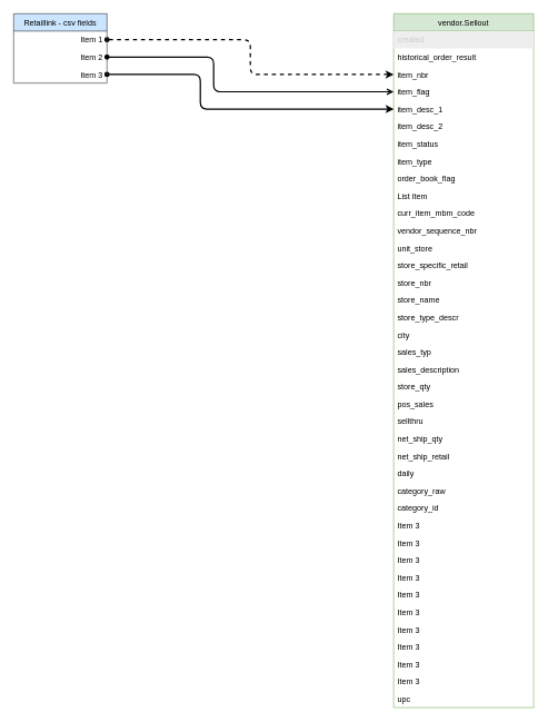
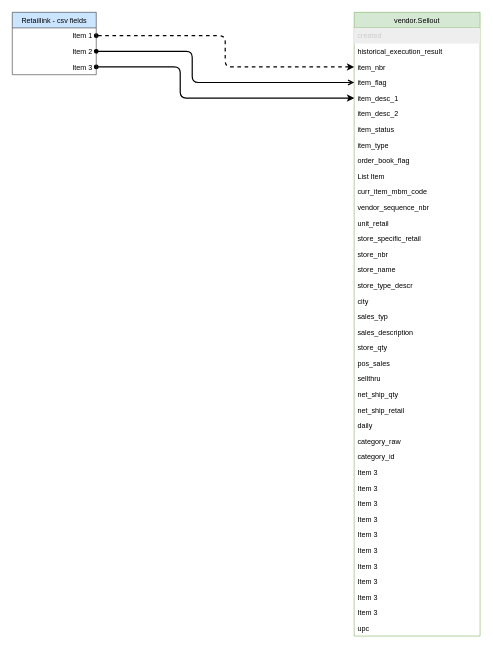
  <mxCell id="0" />
  <mxCell id="1" parent="0" />
  <mxCell id="2" value="vendor.Sellout" style="swimlane;fontStyle=0;childLayout=stackLayout;horizontal=1;startSize=26;fillColor=#d5e8d4;horizontalStack=0;resizeParent=1;resizeParentMax=0;resizeLast=0;collapsible=1;marginBottom=0;strokeColor=#82b366;" vertex="1" parent="1"><mxGeometry x="590" y="20" width="210" height="1040" as="geometry" /></mxCell>
  <mxCell id="3" value="created" style="text;fillColor=#eeeeee;align=left;verticalAlign=top;spacingLeft=4;spacingRight=4;overflow=hidden;rotatable=0;points=[[0,0.5],[1,0.5]];portConstraint=eastwest;fontColor=#CCCCCC;" vertex="1" parent="2"><mxGeometry y="26" width="210" height="26" as="geometry" /></mxCell>
- <mxCell id="4" value="historical_order_result" style="text;strokeColor=none;fillColor=none;align=left;verticalAlign=top;spacingLeft=4;spacingRight=4;overflow=hidden;rotatable=0;points=[[0,0.5],[1,0.5]];portConstraint=eastwest;" vertex="1" parent="2"><mxGeometry y="52" width="210" height="26" as="geometry" /></mxCell>
+ <mxCell id="4" value="historical_execution_result" style="text;strokeColor=none;fillColor=none;align=left;verticalAlign=top;spacingLeft=4;spacingRight=4;overflow=hidden;rotatable=0;points=[[0,0.5],[1,0.5]];portConstraint=eastwest;" vertex="1" parent="2"><mxGeometry y="52" width="210" height="26" as="geometry" /></mxCell>
  <mxCell id="5" value="item_nbr" style="text;strokeColor=none;fillColor=none;align=left;verticalAlign=top;spacingLeft=4;spacingRight=4;overflow=hidden;rotatable=0;points=[[0,0.5],[1,0.5]];portConstraint=eastwest;" vertex="1" parent="2"><mxGeometry y="78" width="210" height="26" as="geometry" /></mxCell>
  <mxCell id="6" value="item_flag" style="text;strokeColor=none;fillColor=none;align=left;verticalAlign=top;spacingLeft=4;spacingRight=4;overflow=hidden;rotatable=0;points=[[0,0.5],[1,0.5]];portConstraint=eastwest;" vertex="1" parent="2"><mxGeometry y="104" width="210" height="26" as="geometry" /></mxCell>
  <mxCell id="7" value="item_desc_1&#10;" style="text;strokeColor=none;fillColor=none;align=left;verticalAlign=top;spacingLeft=4;spacingRight=4;overflow=hidden;rotatable=0;points=[[0,0.5],[1,0.5]];portConstraint=eastwest;" vertex="1" parent="2"><mxGeometry y="130" width="210" height="26" as="geometry" /></mxCell>
  <mxCell id="8" value="item_desc_2" style="text;strokeColor=none;fillColor=none;align=left;verticalAlign=top;spacingLeft=4;spacingRight=4;overflow=hidden;rotatable=0;points=[[0,0.5],[1,0.5]];portConstraint=eastwest;" vertex="1" parent="2"><mxGeometry y="156" width="210" height="26" as="geometry" /></mxCell>
  <mxCell id="9" value="item_status" style="text;strokeColor=none;fillColor=none;align=left;verticalAlign=top;spacingLeft=4;spacingRight=4;overflow=hidden;rotatable=0;points=[[0,0.5],[1,0.5]];portConstraint=eastwest;" vertex="1" parent="2"><mxGeometry y="182" width="210" height="26" as="geometry" /></mxCell>
  <mxCell id="10" value="item_type" style="text;strokeColor=none;fillColor=none;align=left;verticalAlign=top;spacingLeft=4;spacingRight=4;overflow=hidden;rotatable=0;points=[[0,0.5],[1,0.5]];portConstraint=eastwest;" vertex="1" parent="2"><mxGeometry y="208" width="210" height="26" as="geometry" /></mxCell>
  <mxCell id="11" value="order_book_flag" style="text;strokeColor=none;fillColor=none;align=left;verticalAlign=top;spacingLeft=4;spacingRight=4;overflow=hidden;rotatable=0;points=[[0,0.5],[1,0.5]];portConstraint=eastwest;" vertex="1" parent="2"><mxGeometry y="234" width="210" height="26" as="geometry" /></mxCell>
  <mxCell id="12" value="List Item" style="text;strokeColor=none;fillColor=none;align=left;verticalAlign=top;spacingLeft=4;spacingRight=4;overflow=hidden;rotatable=0;points=[[0,0.5],[1,0.5]];portConstraint=eastwest;" vertex="1" parent="2"><mxGeometry y="260" width="210" height="26" as="geometry" /></mxCell>
  <mxCell id="13" value="curr_item_mbm_code" style="text;strokeColor=none;fillColor=none;align=left;verticalAlign=top;spacingLeft=4;spacingRight=4;overflow=hidden;rotatable=0;points=[[0,0.5],[1,0.5]];portConstraint=eastwest;" vertex="1" parent="2"><mxGeometry y="286" width="210" height="26" as="geometry" /></mxCell>
  <mxCell id="14" value="vendor_sequence_nbr" style="text;strokeColor=none;fillColor=none;align=left;verticalAlign=top;spacingLeft=4;spacingRight=4;overflow=hidden;rotatable=0;points=[[0,0.5],[1,0.5]];portConstraint=eastwest;" vertex="1" parent="2"><mxGeometry y="312" width="210" height="26" as="geometry" /></mxCell>
- <mxCell id="15" value="unit_store" style="text;strokeColor=none;fillColor=none;align=left;verticalAlign=top;spacingLeft=4;spacingRight=4;overflow=hidden;rotatable=0;points=[[0,0.5],[1,0.5]];portConstraint=eastwest;" vertex="1" parent="2"><mxGeometry y="338" width="210" height="26" as="geometry" /></mxCell>
+ <mxCell id="15" value="unit_retail" style="text;strokeColor=none;fillColor=none;align=left;verticalAlign=top;spacingLeft=4;spacingRight=4;overflow=hidden;rotatable=0;points=[[0,0.5],[1,0.5]];portConstraint=eastwest;" vertex="1" parent="2"><mxGeometry y="338" width="210" height="26" as="geometry" /></mxCell>
  <mxCell id="16" value="store_specific_retail" style="text;strokeColor=none;fillColor=none;align=left;verticalAlign=top;spacingLeft=4;spacingRight=4;overflow=hidden;rotatable=0;points=[[0,0.5],[1,0.5]];portConstraint=eastwest;" vertex="1" parent="2"><mxGeometry y="364" width="210" height="26" as="geometry" /></mxCell>
  <mxCell id="17" value="store_nbr" style="text;strokeColor=none;fillColor=none;align=left;verticalAlign=top;spacingLeft=4;spacingRight=4;overflow=hidden;rotatable=0;points=[[0,0.5],[1,0.5]];portConstraint=eastwest;" vertex="1" parent="2"><mxGeometry y="390" width="210" height="26" as="geometry" /></mxCell>
  <mxCell id="18" value="store_name" style="text;strokeColor=none;fillColor=none;align=left;verticalAlign=top;spacingLeft=4;spacingRight=4;overflow=hidden;rotatable=0;points=[[0,0.5],[1,0.5]];portConstraint=eastwest;" vertex="1" parent="2"><mxGeometry y="416" width="210" height="26" as="geometry" /></mxCell>
  <mxCell id="19" value="store_type_descr" style="text;strokeColor=none;fillColor=none;align=left;verticalAlign=top;spacingLeft=4;spacingRight=4;overflow=hidden;rotatable=0;points=[[0,0.5],[1,0.5]];portConstraint=eastwest;" vertex="1" parent="2"><mxGeometry y="442" width="210" height="26" as="geometry" /></mxCell>
  <mxCell id="20" value="city" style="text;strokeColor=none;fillColor=none;align=left;verticalAlign=top;spacingLeft=4;spacingRight=4;overflow=hidden;rotatable=0;points=[[0,0.5],[1,0.5]];portConstraint=eastwest;" vertex="1" parent="2"><mxGeometry y="468" width="210" height="26" as="geometry" /></mxCell>
  <mxCell id="21" value="sales_typ" style="text;strokeColor=none;fillColor=none;align=left;verticalAlign=top;spacingLeft=4;spacingRight=4;overflow=hidden;rotatable=0;points=[[0,0.5],[1,0.5]];portConstraint=eastwest;" vertex="1" parent="2"><mxGeometry y="494" width="210" height="26" as="geometry" /></mxCell>
  <mxCell id="22" value="sales_description" style="text;strokeColor=none;fillColor=none;align=left;verticalAlign=top;spacingLeft=4;spacingRight=4;overflow=hidden;rotatable=0;points=[[0,0.5],[1,0.5]];portConstraint=eastwest;" vertex="1" parent="2"><mxGeometry y="520" width="210" height="26" as="geometry" /></mxCell>
  <mxCell id="23" value="store_qty" style="text;strokeColor=none;fillColor=none;align=left;verticalAlign=top;spacingLeft=4;spacingRight=4;overflow=hidden;rotatable=0;points=[[0,0.5],[1,0.5]];portConstraint=eastwest;" vertex="1" parent="2"><mxGeometry y="546" width="210" height="26" as="geometry" /></mxCell>
  <mxCell id="24" value="pos_sales" style="text;strokeColor=none;fillColor=none;align=left;verticalAlign=top;spacingLeft=4;spacingRight=4;overflow=hidden;rotatable=0;points=[[0,0.5],[1,0.5]];portConstraint=eastwest;" vertex="1" parent="2"><mxGeometry y="572" width="210" height="26" as="geometry" /></mxCell>
  <mxCell id="25" value="sellthru" style="text;strokeColor=none;fillColor=none;align=left;verticalAlign=top;spacingLeft=4;spacingRight=4;overflow=hidden;rotatable=0;points=[[0,0.5],[1,0.5]];portConstraint=eastwest;" vertex="1" parent="2"><mxGeometry y="598" width="210" height="26" as="geometry" /></mxCell>
  <mxCell id="26" value="net_ship_qty" style="text;strokeColor=none;fillColor=none;align=left;verticalAlign=top;spacingLeft=4;spacingRight=4;overflow=hidden;rotatable=0;points=[[0,0.5],[1,0.5]];portConstraint=eastwest;" vertex="1" parent="2"><mxGeometry y="624" width="210" height="26" as="geometry" /></mxCell>
  <mxCell id="27" value="net_ship_retail" style="text;strokeColor=none;fillColor=none;align=left;verticalAlign=top;spacingLeft=4;spacingRight=4;overflow=hidden;rotatable=0;points=[[0,0.5],[1,0.5]];portConstraint=eastwest;" vertex="1" parent="2"><mxGeometry y="650" width="210" height="26" as="geometry" /></mxCell>
  <mxCell id="28" value="daily" style="text;strokeColor=none;fillColor=none;align=left;verticalAlign=top;spacingLeft=4;spacingRight=4;overflow=hidden;rotatable=0;points=[[0,0.5],[1,0.5]];portConstraint=eastwest;" vertex="1" parent="2"><mxGeometry y="676" width="210" height="26" as="geometry" /></mxCell>
  <mxCell id="29" value="category_raw" style="text;strokeColor=none;fillColor=none;align=left;verticalAlign=top;spacingLeft=4;spacingRight=4;overflow=hidden;rotatable=0;points=[[0,0.5],[1,0.5]];portConstraint=eastwest;" vertex="1" parent="2"><mxGeometry y="702" width="210" height="26" as="geometry" /></mxCell>
  <mxCell id="30" value="category_id" style="text;strokeColor=none;fillColor=none;align=left;verticalAlign=top;spacingLeft=4;spacingRight=4;overflow=hidden;rotatable=0;points=[[0,0.5],[1,0.5]];portConstraint=eastwest;" vertex="1" parent="2"><mxGeometry y="728" width="210" height="26" as="geometry" /></mxCell>
  <mxCell id="31" value="Item 3" style="text;strokeColor=none;fillColor=none;align=left;verticalAlign=top;spacingLeft=4;spacingRight=4;overflow=hidden;rotatable=0;points=[[0,0.5],[1,0.5]];portConstraint=eastwest;" vertex="1" parent="2"><mxGeometry y="754" width="210" height="26" as="geometry" /></mxCell>
  <mxCell id="32" value="Item 3" style="text;strokeColor=none;fillColor=none;align=left;verticalAlign=top;spacingLeft=4;spacingRight=4;overflow=hidden;rotatable=0;points=[[0,0.5],[1,0.5]];portConstraint=eastwest;" vertex="1" parent="2"><mxGeometry y="780" width="210" height="26" as="geometry" /></mxCell>
  <mxCell id="33" value="Item 3" style="text;strokeColor=none;fillColor=none;align=left;verticalAlign=top;spacingLeft=4;spacingRight=4;overflow=hidden;rotatable=0;points=[[0,0.5],[1,0.5]];portConstraint=eastwest;" vertex="1" parent="2"><mxGeometry y="806" width="210" height="26" as="geometry" /></mxCell>
  <mxCell id="34" value="Item 3" style="text;strokeColor=none;fillColor=none;align=left;verticalAlign=top;spacingLeft=4;spacingRight=4;overflow=hidden;rotatable=0;points=[[0,0.5],[1,0.5]];portConstraint=eastwest;" vertex="1" parent="2"><mxGeometry y="832" width="210" height="26" as="geometry" /></mxCell>
  <mxCell id="35" value="Item 3" style="text;strokeColor=none;fillColor=none;align=left;verticalAlign=top;spacingLeft=4;spacingRight=4;overflow=hidden;rotatable=0;points=[[0,0.5],[1,0.5]];portConstraint=eastwest;" vertex="1" parent="2"><mxGeometry y="858" width="210" height="26" as="geometry" /></mxCell>
  <mxCell id="36" value="Item 3" style="text;strokeColor=none;fillColor=none;align=left;verticalAlign=top;spacingLeft=4;spacingRight=4;overflow=hidden;rotatable=0;points=[[0,0.5],[1,0.5]];portConstraint=eastwest;" vertex="1" parent="2"><mxGeometry y="884" width="210" height="26" as="geometry" /></mxCell>
  <mxCell id="37" value="Item 3" style="text;strokeColor=none;fillColor=none;align=left;verticalAlign=top;spacingLeft=4;spacingRight=4;overflow=hidden;rotatable=0;points=[[0,0.5],[1,0.5]];portConstraint=eastwest;" vertex="1" parent="2"><mxGeometry y="910" width="210" height="26" as="geometry" /></mxCell>
  <mxCell id="38" value="Item 3" style="text;strokeColor=none;fillColor=none;align=left;verticalAlign=top;spacingLeft=4;spacingRight=4;overflow=hidden;rotatable=0;points=[[0,0.5],[1,0.5]];portConstraint=eastwest;" vertex="1" parent="2"><mxGeometry y="936" width="210" height="26" as="geometry" /></mxCell>
  <mxCell id="39" value="Item 3" style="text;strokeColor=none;fillColor=none;align=left;verticalAlign=top;spacingLeft=4;spacingRight=4;overflow=hidden;rotatable=0;points=[[0,0.5],[1,0.5]];portConstraint=eastwest;" vertex="1" parent="2"><mxGeometry y="962" width="210" height="26" as="geometry" /></mxCell>
  <mxCell id="40" value="Item 3" style="text;strokeColor=none;fillColor=none;align=left;verticalAlign=top;spacingLeft=4;spacingRight=4;overflow=hidden;rotatable=0;points=[[0,0.5],[1,0.5]];portConstraint=eastwest;" vertex="1" parent="2"><mxGeometry y="988" width="210" height="26" as="geometry" /></mxCell>
  <mxCell id="41" value="upc" style="text;strokeColor=none;fillColor=none;align=left;verticalAlign=top;spacingLeft=4;spacingRight=4;overflow=hidden;rotatable=0;points=[[0,0.5],[1,0.5]];portConstraint=eastwest;" vertex="1" parent="2"><mxGeometry y="1014" width="210" height="26" as="geometry" /></mxCell>
  <mxCell id="42" style="edgeStyle=orthogonalEdgeStyle;rounded=1;orthogonalLoop=1;jettySize=auto;html=1;fontColor=#CCCCCC;startArrow=oval;startFill=1;strokeWidth=2;dashed=1;" edge="1" parent="1" source="45" target="5"><mxGeometry relative="1" as="geometry" /></mxCell>
  <mxCell id="43" style="edgeStyle=elbowEdgeStyle;rounded=1;orthogonalLoop=1;jettySize=auto;html=1;entryX=0;entryY=0.5;entryDx=0;entryDy=0;fontColor=#CCCCCC;startArrow=oval;startFill=1;strokeWidth=2;" edge="1" parent="1" source="47" target="7"><mxGeometry relative="1" as="geometry"><Array as="points"><mxPoint x="300" y="150" /></Array></mxGeometry></mxCell>
  <mxCell id="44" value="Retaillink - csv fields" style="swimlane;fontStyle=0;childLayout=stackLayout;horizontal=1;startSize=26;fillColor=#cce5ff;horizontalStack=0;resizeParent=1;resizeParentMax=0;resizeLast=0;collapsible=1;marginBottom=0;strokeColor=#36393d;" vertex="1" parent="1"><mxGeometry x="20" y="20" width="140" height="104" as="geometry" /></mxCell>
  <mxCell id="45" value="Item 1" style="text;strokeColor=none;fillColor=none;align=right;verticalAlign=top;spacingLeft=4;spacingRight=4;overflow=hidden;rotatable=0;points=[[0,0.5],[1,0.5]];portConstraint=eastwest;perimeter=ellipsePerimeter;" vertex="1" parent="44"><mxGeometry y="26" width="140" height="26" as="geometry" /></mxCell>
  <mxCell id="46" value="Item 2" style="text;strokeColor=none;fillColor=none;align=right;verticalAlign=top;spacingLeft=4;spacingRight=4;overflow=hidden;rotatable=0;points=[[0,0.5],[1,0.5]];portConstraint=eastwest;" vertex="1" parent="44"><mxGeometry y="52" width="140" height="26" as="geometry" /></mxCell>
  <mxCell id="47" value="Item 3" style="text;strokeColor=none;fillColor=none;align=right;verticalAlign=top;spacingLeft=4;spacingRight=4;overflow=hidden;rotatable=0;points=[[0,0.5],[1,0.5]];portConstraint=eastwest;" vertex="1" parent="44"><mxGeometry y="78" width="140" height="26" as="geometry" /></mxCell>
  <mxCell id="48" style="edgeStyle=elbowEdgeStyle;rounded=1;orthogonalLoop=1;jettySize=auto;html=1;fontColor=#CCCCCC;startArrow=oval;startFill=1;strokeWidth=2;endArrow=open;" edge="1" parent="1" source="46" target="6"><mxGeometry relative="1" as="geometry"><Array as="points"><mxPoint x="320" y="120" /></Array></mxGeometry></mxCell>
